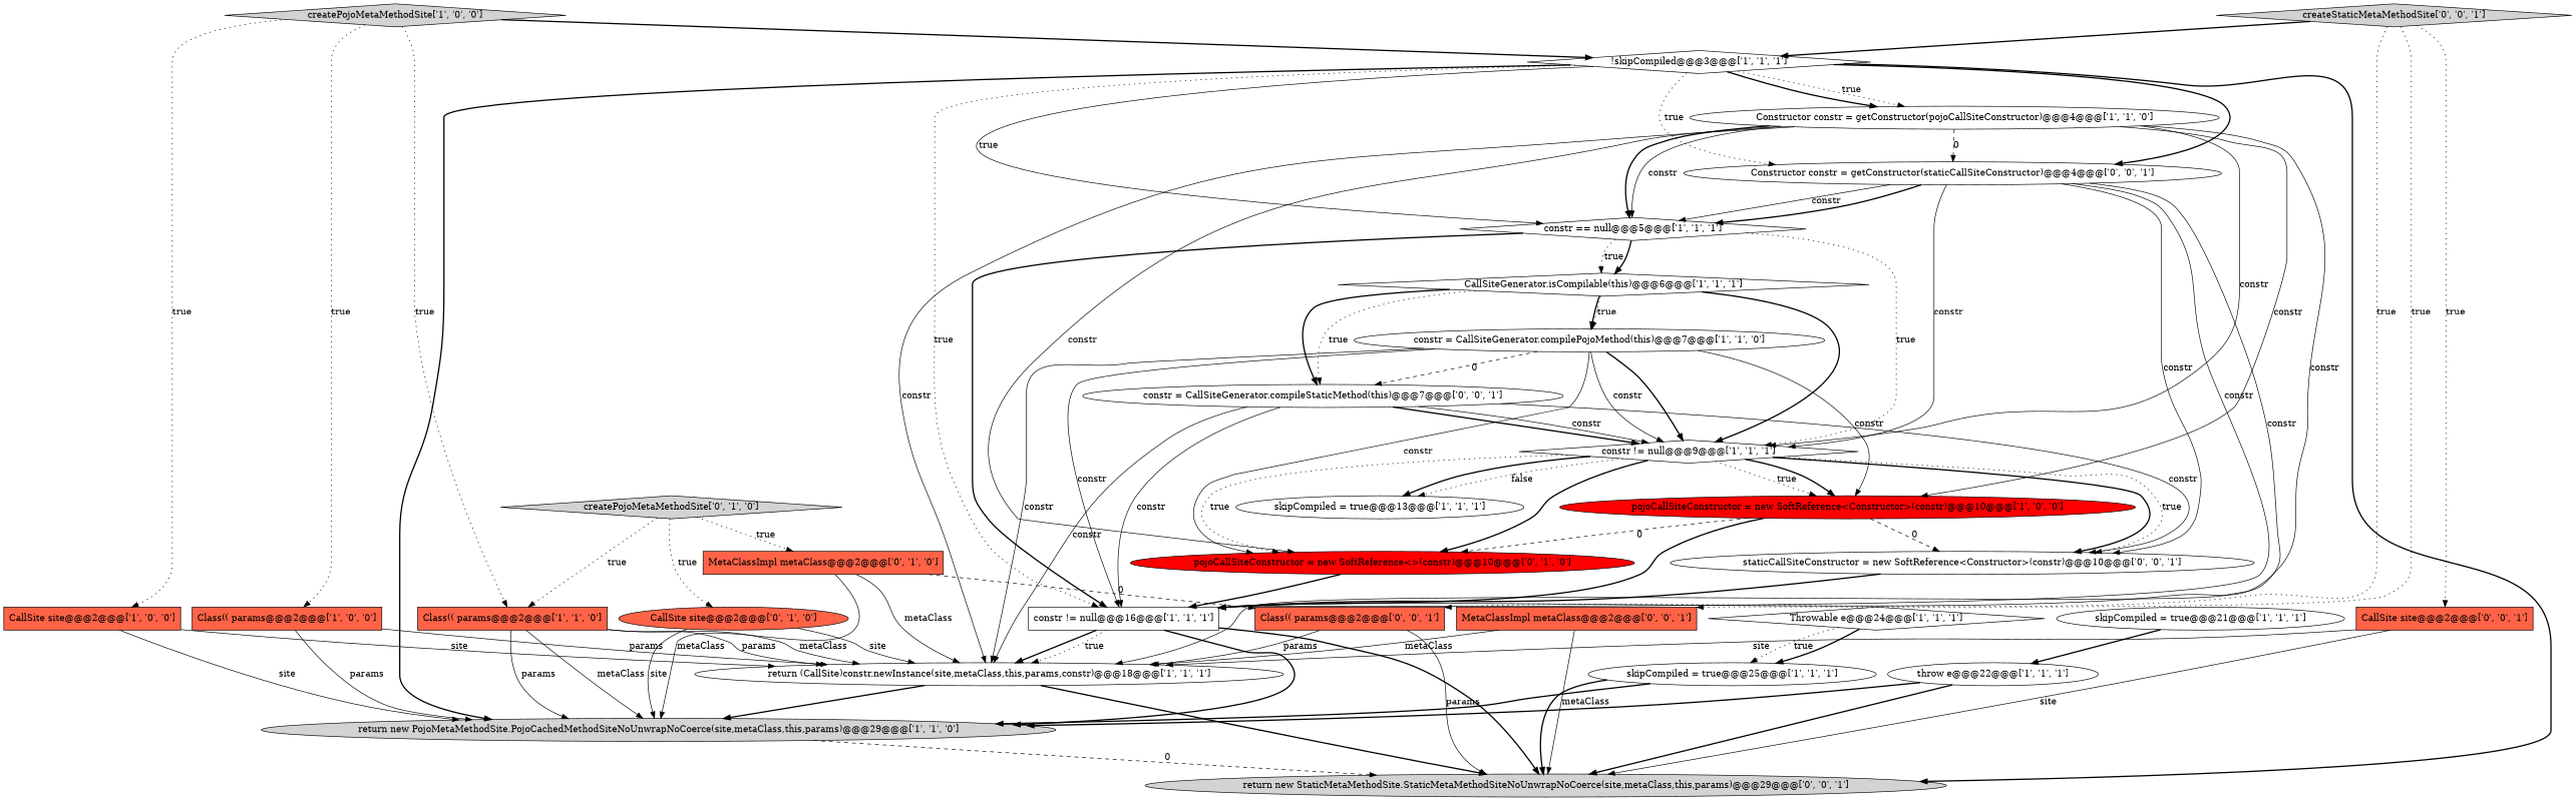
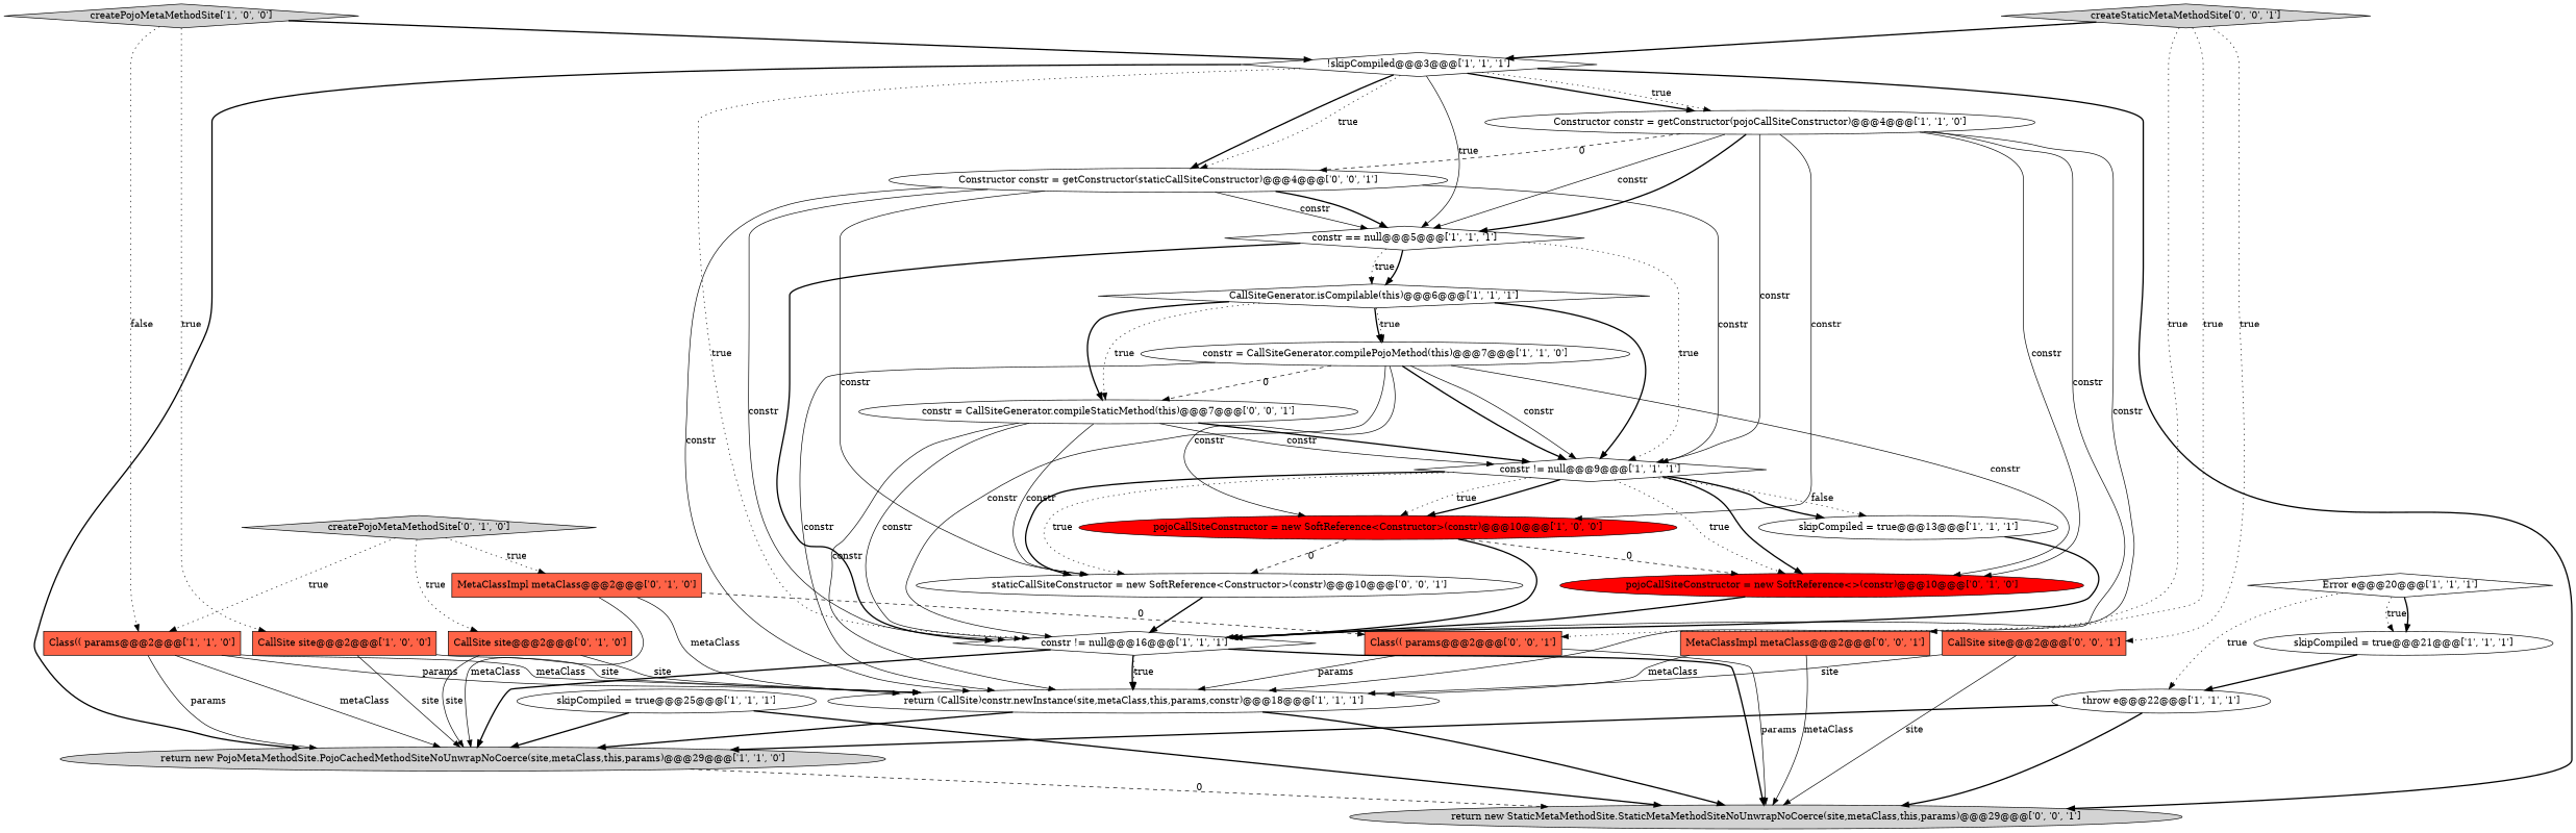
  digraph {
    node [fillcolor=white shape=ellipse style=filled]
    edge [style=solid]
    n1 [fillcolor=lightgray label="createPojoMetaMethodSite['0', '1', '0']" shape=diamond]
    n2 [fillcolor=tomato label="Class(( params@@@2@@@['1', '1', '0']" shape=box]
-   n3 [fillcolor=tomato label="CallSite site@@@2@@@['0', '1', '0']"]
+   n3 [fillcolor=tomato label="CallSite site@@@2@@@['0', '1', '0']" shape=box]
    n4 [fillcolor=tomato label="MetaClassImpl metaClass@@@2@@@['0', '1', '0']" shape=box]
    n5 [label="return (CallSite)constr.newInstance(site,metaClass,this,params,constr)@@@18@@@['1', '1', '1']"]
    n6 [fillcolor=lightgray label="return new PojoMetaMethodSite.PojoCachedMethodSiteNoUnwrapNoCoerce(site,metaClass,this,params)@@@29@@@['1', '1', '0']"]
    n7 [label="!skipCompiled@@@3@@@['1', '1', '1']" shape=diamond]
    n8 [label="Constructor constr = getConstructor(staticCallSiteConstructor)@@@4@@@['0', '0', '1']"]
    n9 [label="constr == null@@@5@@@['1', '1', '1']" shape=diamond]
-   n10 [label="constr != null@@@16@@@['1', '1', '1']" shape=box]
+   n10 [label="constr != null@@@16@@@['1', '1', '1']" shape=diamond]
    n11 [fillcolor=lightgray label="return new StaticMetaMethodSite.StaticMetaMethodSiteNoUnwrapNoCoerce(site,metaClass,this,params)@@@29@@@['0', '0', '1']"]
    n12 [label="Constructor constr = getConstructor(pojoCallSiteConstructor)@@@4@@@['1', '1', '0']"]
    n13 [fillcolor=tomato label="Class(( params@@@2@@@['0', '0', '1']" shape=box]
    n14 [fillcolor=lightgray label="createPojoMetaMethodSite['1', '0', '0']" shape=diamond]
-   n15 [fillcolor=tomato label="Class(( params@@@2@@@['1', '0', '0']" shape=box]
    n16 [fillcolor=tomato label="CallSite site@@@2@@@['1', '0', '0']" shape=box]
    n17 [label="staticCallSiteConstructor = new SoftReference<Constructor>(constr)@@@10@@@['0', '0', '1']"]
    n18 [label="constr != null@@@9@@@['1', '1', '1']" shape=diamond]
    n19 [label="CallSiteGenerator.isCompilable(this)@@@6@@@['1', '1', '1']" shape=diamond]
    n20 [fillcolor=red label="pojoCallSiteConstructor = new SoftReference<>(constr)@@@10@@@['0', '1', '0']"]
    n21 [fillcolor=red label="pojoCallSiteConstructor = new SoftReference<Constructor>(constr)@@@10@@@['1', '0', '0']"]
    n22 [label="skipCompiled = true@@@13@@@['1', '1', '1']"]
-   n23 [label="Throwable e@@@24@@@['1', '1', '1']" shape=diamond]
    n24 [label="skipCompiled = true@@@25@@@['1', '1', '1']"]
    n25 [label="constr = CallSiteGenerator.compileStaticMethod(this)@@@7@@@['0', '0', '1']"]
    n26 [label="constr = CallSiteGenerator.compilePojoMethod(this)@@@7@@@['1', '1', '0']"]
    n27 [fillcolor=tomato label="MetaClassImpl metaClass@@@2@@@['0', '0', '1']" shape=box]
    n28 [fillcolor=lightgray label="createStaticMetaMethodSite['0', '0', '1']" shape=diamond]
    n29 [fillcolor=tomato label="CallSite site@@@2@@@['0', '0', '1']" shape=box]
+   n30 [label="Error e@@@20@@@['1', '1', '1']" shape=diamond]
    n31 [label="skipCompiled = true@@@21@@@['1', '1', '1']"]
    n32 [label="throw e@@@22@@@['1', '1', '1']"]
    n1 -> n2 [label=true style=dotted]
    n1 -> n3 [label=true style=dotted]
    n1 -> n4 [label=true style=dotted]
    n2 -> n5 [label=metaClass]
    n2 -> n5 [label=params]
    n2 -> n6 [label=params]
    n2 -> n6 [label=metaClass]
    n3 -> n5 [label=site]
    n3 -> n6 [label=site]
    n4 -> n5 [label=metaClass]
    n4 -> n6 [label=metaClass]
    n4 -> n13 [label=0 style=dashed]
    n5 -> n6 [style=bold]
    n5 -> n11 [style=bold]
    n6 -> n11 [label=0 style=dashed]
    n7 -> n6 [style=bold]
    n7 -> n8 [style=bold]
    n7 -> n8 [label=true style=dotted]
    n7 -> n9 [label=true]
    n7 -> n10 [label=true style=dotted]
    n7 -> n11 [style=bold]
    n7 -> n12 [style=bold]
    n7 -> n12 [label=true style=dotted]
    n8 -> n5 [label=constr]
    n8 -> n9 [label=constr]
    n8 -> n9 [style=bold]
    n8 -> n10 [label=constr]
    n8 -> n17 [label=constr]
    n8 -> n18 [label=constr]
    n9 -> n10 [style=bold]
    n9 -> n18 [label=true style=dotted]
    n9 -> n19 [label=true style=dotted]
    n9 -> n19 [style=bold]
    n10 -> n5 [style=bold]
    n10 -> n5 [label=true style=dotted]
    n10 -> n6 [style=bold]
    n10 -> n11 [style=bold]
    n12 -> n5 [label=constr]
    n12 -> n8 [label=0 style=dashed]
    n12 -> n9 [label=constr]
    n12 -> n9 [style=bold]
    n12 -> n10 [label=constr]
    n12 -> n18 [label=constr]
    n12 -> n20 [label=constr]
    n12 -> n21 [label=constr]
    n13 -> n5 [label=params]
    n13 -> n11 [label=params]
-   n14 -> n2 [label=true style=dotted]
+   n14 -> n2 [label=false style=dotted]
    n14 -> n7 [style=bold]
-   n14 -> n15 [label=true style=dotted]
    n14 -> n16 [label=true style=dotted]
-   n15 -> n5 [label=params]
-   n15 -> n6 [label=params]
    n16 -> n5 [label=site]
    n16 -> n6 [label=site]
    n17 -> n10 [style=bold]
    n18 -> n17 [style=bold]
    n18 -> n17 [label=true style=dotted]
    n18 -> n20 [style=bold]
    n18 -> n20 [label=true style=dotted]
    n18 -> n21 [label=true style=dotted]
    n18 -> n21 [style=bold]
    n18 -> n22 [label=false style=dotted]
    n18 -> n22 [style=bold]
    n19 -> n18 [style=bold]
    n19 -> n25 [style=bold]
    n19 -> n25 [label=true style=dotted]
    n19 -> n26 [label=true style=dotted]
    n19 -> n26 [style=bold]
    n20 -> n10 [style=bold]
    n21 -> n10 [style=bold]
    n21 -> n17 [label=0 style=dashed]
    n21 -> n20 [label=0 style=dashed]
-   n23 -> n24 [label=true style=dotted]
-   n23 -> n24 [style=bold]
+   n22 -> n10 [style=bold]
    n24 -> n6 [style=bold]
    n24 -> n11 [style=bold]
    n25 -> n5 [label=constr]
    n25 -> n10 [label=constr]
    n25 -> n17 [label=constr]
    n25 -> n18 [style=bold]
    n25 -> n18 [label=constr]
    n26 -> n5 [label=constr]
    n26 -> n10 [label=constr]
    n26 -> n18 [style=bold]
    n26 -> n18 [label=constr]
    n26 -> n20 [label=constr]
    n26 -> n21 [label=constr]
    n26 -> n25 [label=0 style=dashed]
    n27 -> n5 [label=metaClass]
    n27 -> n11 [label=metaClass]
    n28 -> n7 [style=bold]
    n28 -> n13 [label=true style=dotted]
    n28 -> n27 [label=true style=dotted]
    n28 -> n29 [label=true style=dotted]
    n29 -> n5 [label=site]
    n29 -> n11 [label=site]
+   n30 -> n31 [label=true style=dotted]
+   n30 -> n31 [style=bold]
+   n30 -> n32 [label=true style=dotted]
    n31 -> n32 [style=bold]
    n32 -> n6 [style=bold]
    n32 -> n11 [style=bold]
  }
